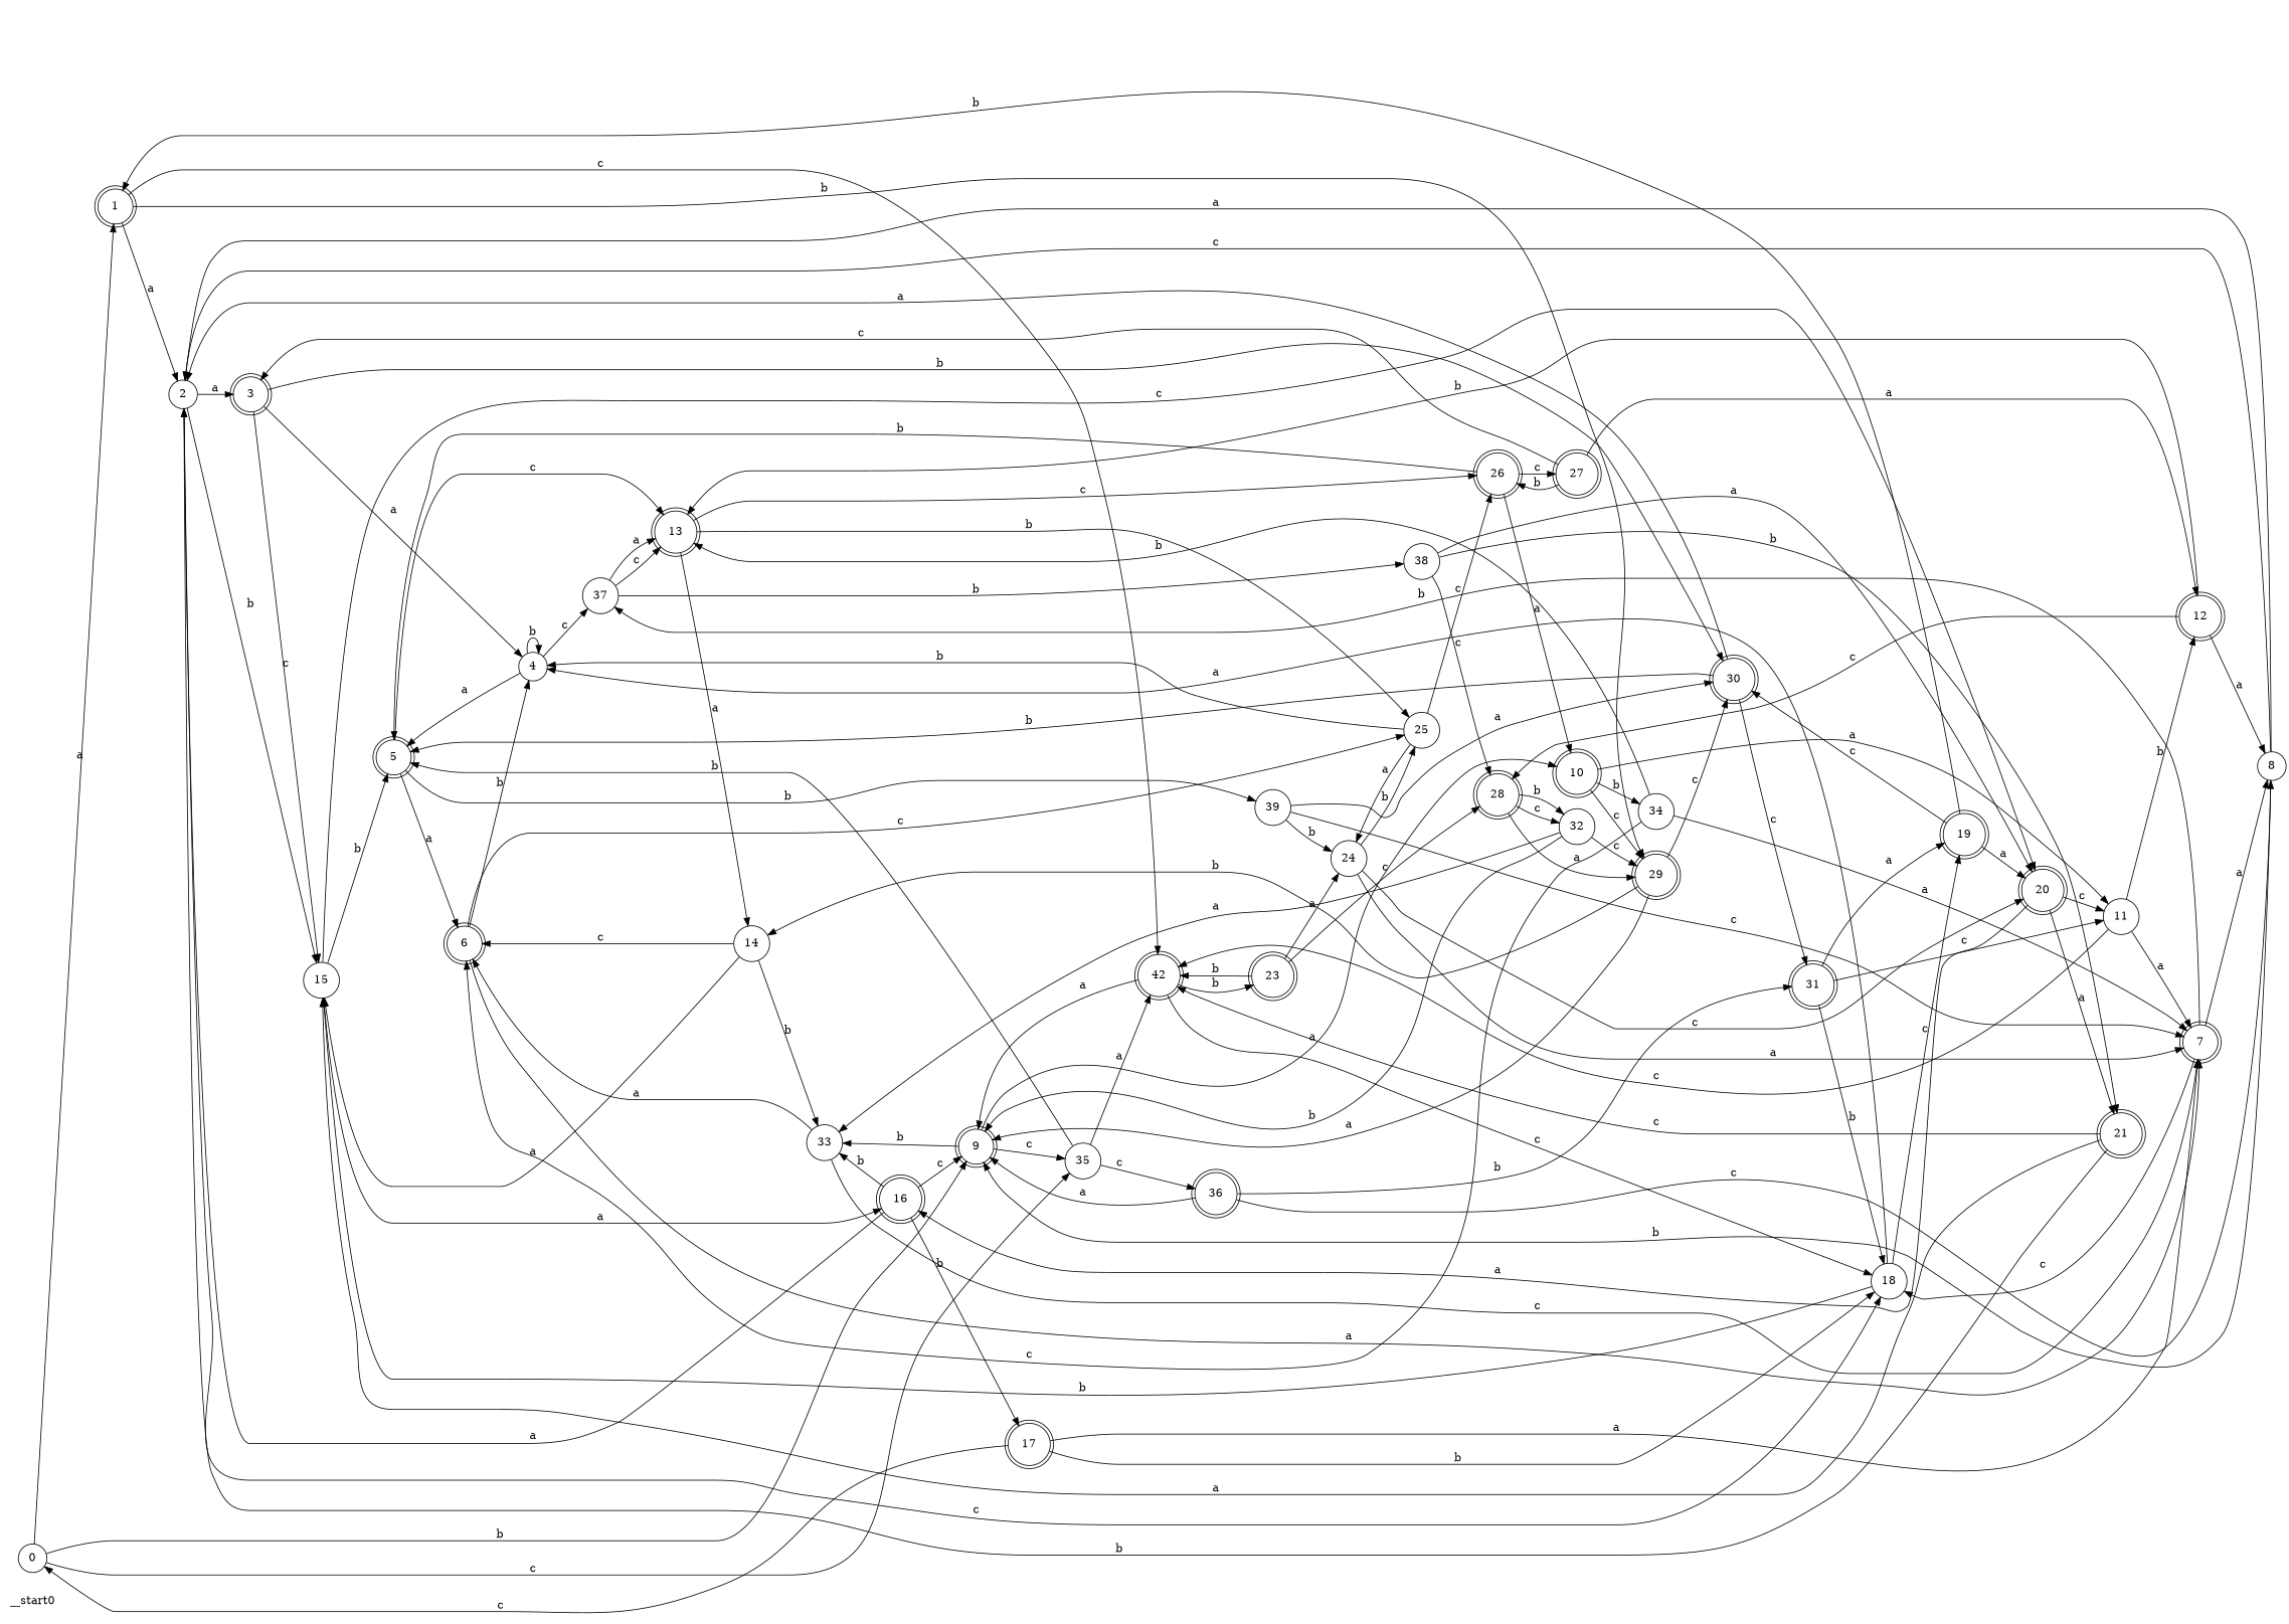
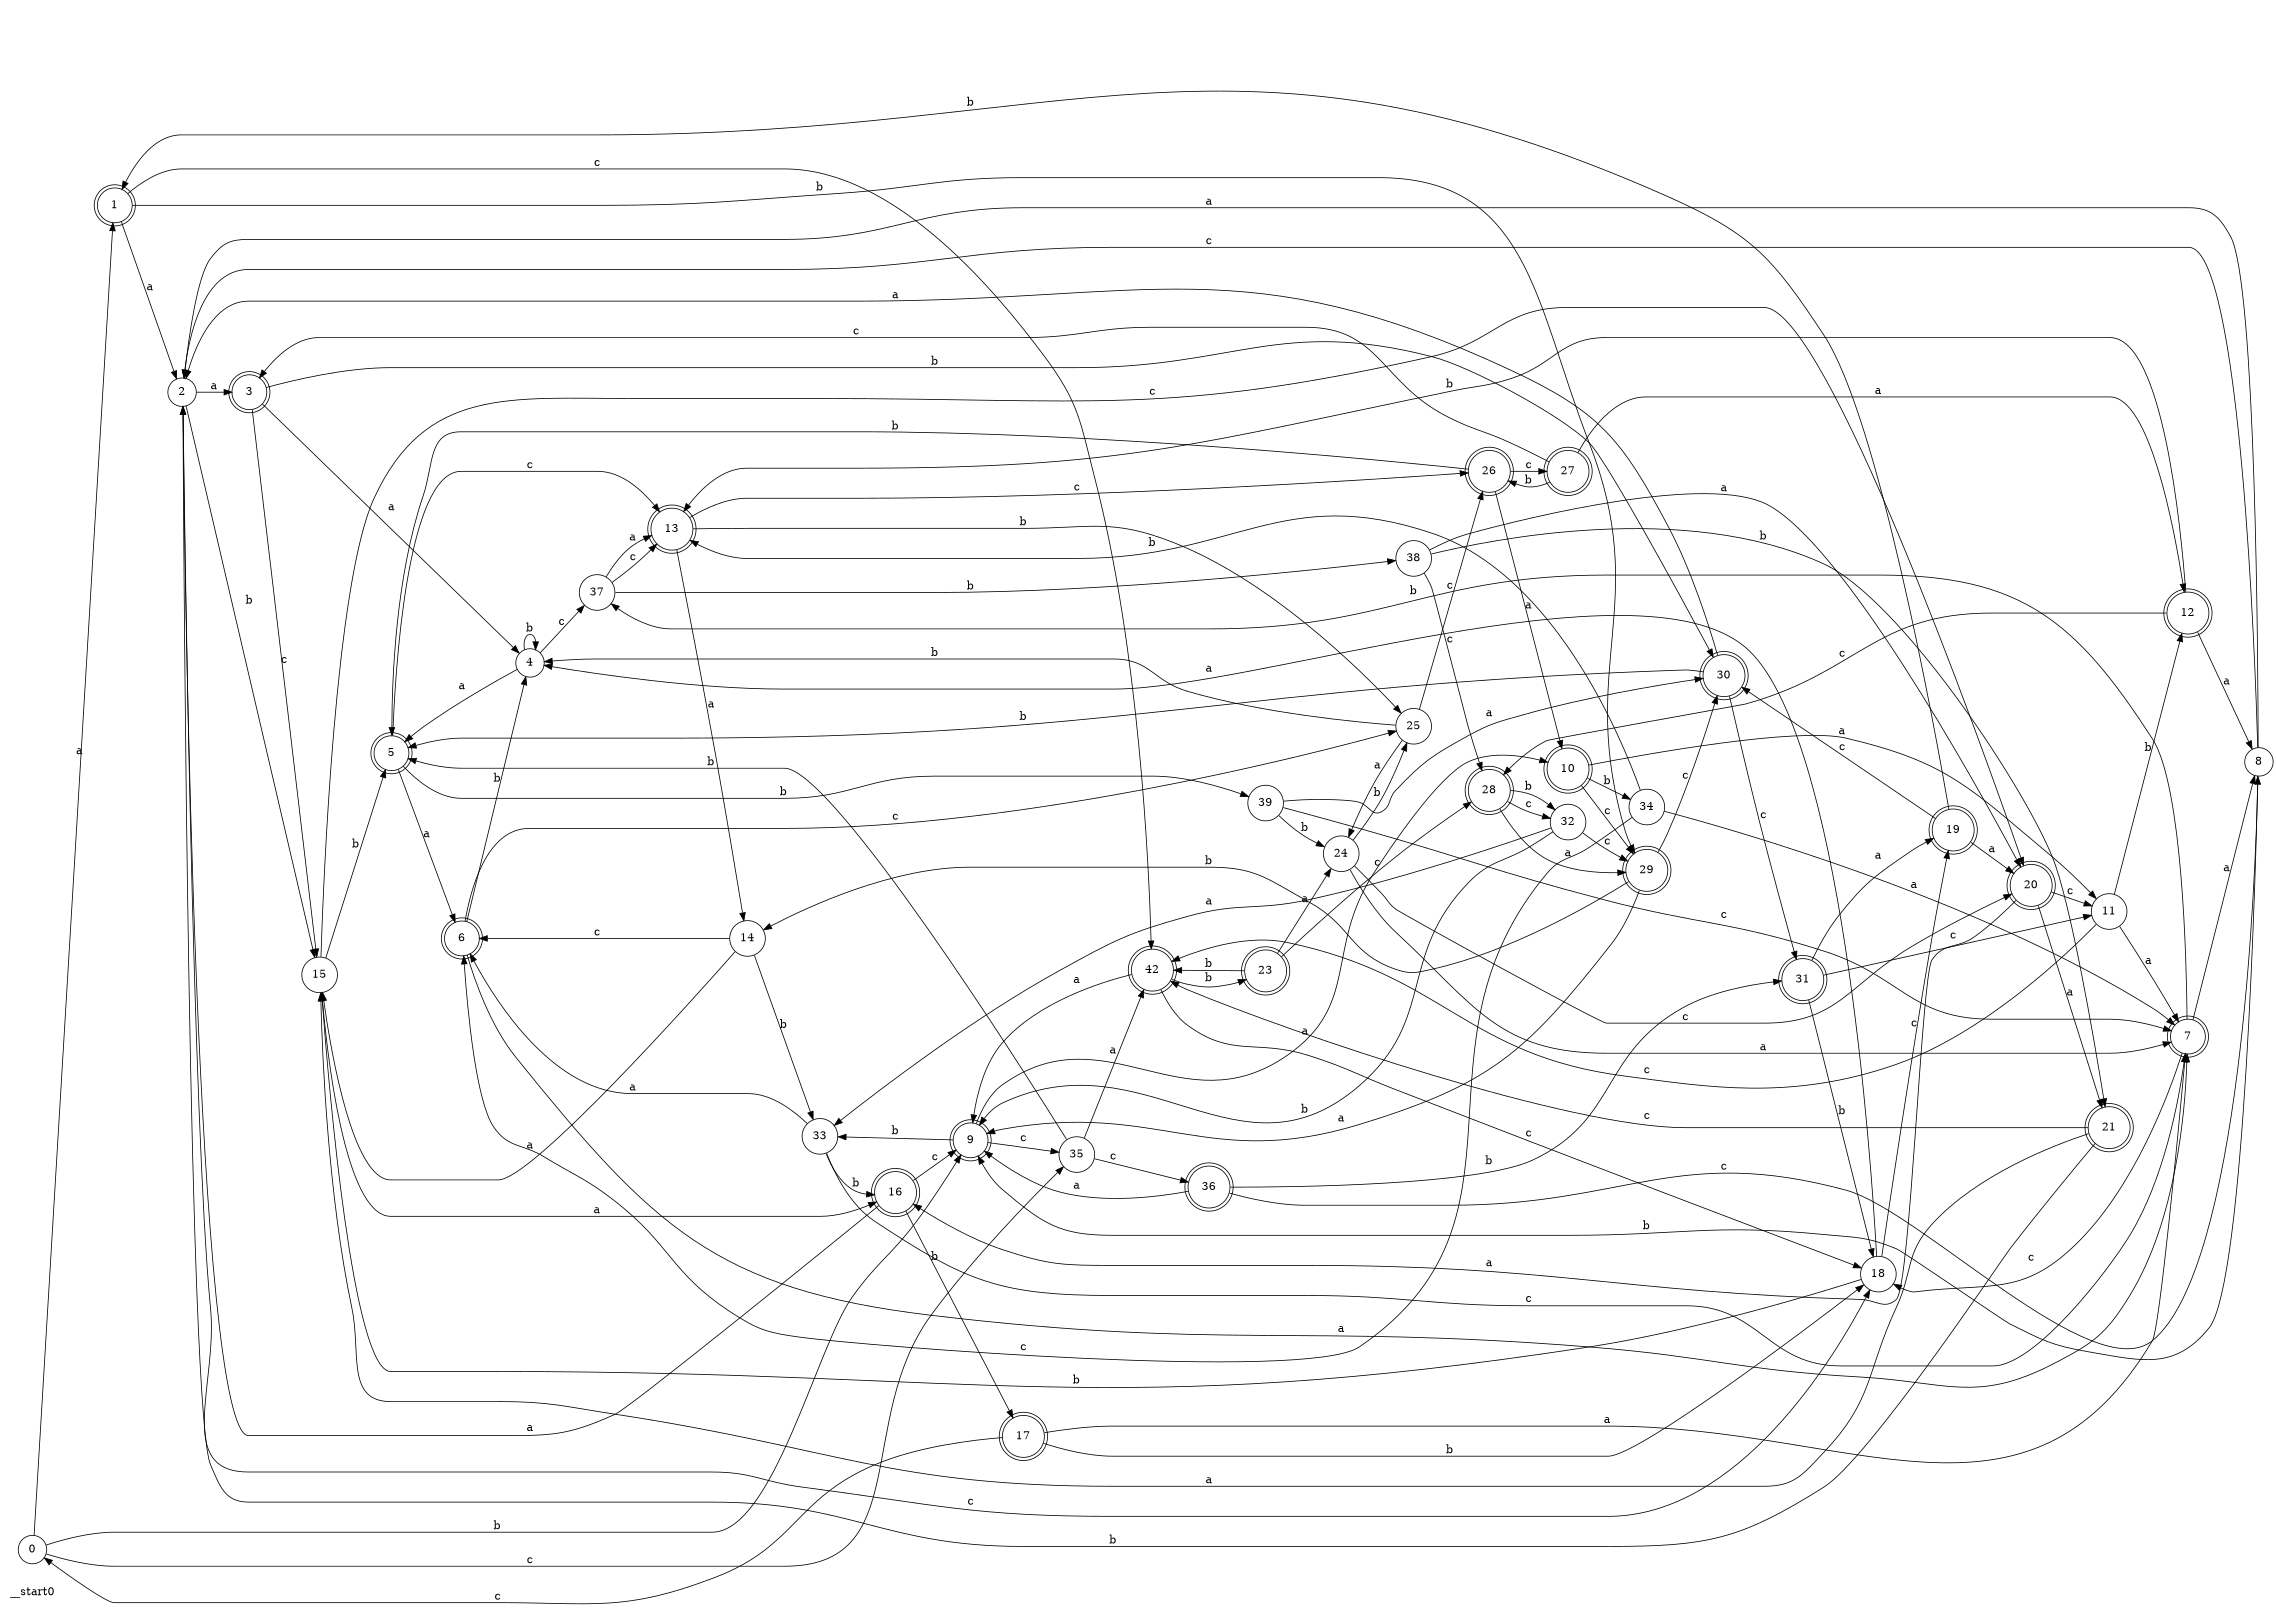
  digraph {
    rankdir=LR
    node [shape=doublecircle color=black fillcolor=white style="rounded,filled"]
    __start0 [shape=none color="" fillcolor="" style=""]
    n2 [label=0 shape=circle style=filled]
    n3 [label=1]
    n4 [label=9]
    n5 [label=35 shape=circle style=filled]
    n6 [label=2 shape=circle style=filled]
    n7 [label=42]
    n8 [label=29]
    n9 [label=10]
    n10 [label=33 shape=circle style=filled]
    n11 [label=5]
    n12 [label=36]
    n13 [label=3]
    n14 [label=15 shape=circle style=filled]
    n15 [label=18 shape=circle style=filled]
    n16 [label=23]
    n17 [label=30]
    n18 [label=14 shape=circle style=filled]
    n19 [label=4 shape=circle style=filled]
    n20 [label=16]
    n21 [label=20]
    n22 [label=19]
    n23 [label=37 shape=circle style=filled]
    n24 [label=31]
    n25 [label=6]
    n26 [label=13]
    n27 [label=39 shape=circle style=filled]
    n28 [label=38 shape=circle style=filled]
    n29 [label=7]
    n30 [label=25 shape=circle style=filled]
    n31 [label=26]
    n32 [label=24 shape=circle style=filled]
    n33 [label=8 shape=circle style=filled]
    n34 [label=11 shape=circle style=filled]
    n35 [label=34 shape=circle style=filled]
    n36 [label=12]
    n37 [label=28]
    n38 [label=32 shape=circle style=filled]
    n39 [label=27]
    n40 [label=17]
    n41 [label=21]
    n2 -> n3 [label=a]
    n2 -> n4 [label=b]
    n2 -> n5 [label=c]
    n3 -> n6 [label=a]
    n3 -> n7 [label=c]
    n3 -> n8 [label=b]
    n4 -> n5 [label=c]
    n4 -> n9 [label=a]
    n4 -> n10 [label=b]
    n5 -> n7 [label=a]
    n5 -> n11 [label=b]
    n5 -> n12 [label=c]
    n6 -> n13 [label=a]
    n6 -> n14 [label=b]
    n6 -> n15 [label=c]
    n7 -> n4 [label=a]
    n7 -> n15 [label=c]
    n7 -> n16 [label=b]
    n8 -> n4 [label=a]
    n8 -> n17 [label=c]
    n8 -> n18 [label=b]
    n9 -> n8 [label=c]
    n9 -> n34 [label=a]
    n9 -> n35 [label=b]
-   n20 -> n10 [label=b]
+   n10 -> n20 [label=b]
    n10 -> n25 [label=a]
    n10 -> n29 [label=c]
    n11 -> n25 [label=a]
    n11 -> n26 [label=c]
    n11 -> n27 [label=b]
    n12 -> n4 [label=a]
    n12 -> n24 [label=b]
    n12 -> n33 [label=c]
    n13 -> n14 [label=c]
    n13 -> n17 [label=b]
    n13 -> n19 [label=a]
    n14 -> n11 [label=b]
    n14 -> n20 [label=a]
    n14 -> n21 [label=c]
    n15 -> n14 [label=b]
    n15 -> n19 [label=a]
    n15 -> n22 [label=c]
    n16 -> n7 [label=b]
    n16 -> n32 [label=a]
    n16 -> n37 [label=c]
    n17 -> n6 [label=a]
    n17 -> n11 [label=b]
    n17 -> n24 [label=c]
    n18 -> n10 [label=b]
    n18 -> n14 [label=a]
    n18 -> n25 [label=c]
    n19 -> n11 [label=a]
    n19 -> n19 [label=b]
    n19 -> n23 [label=c]
    n20 -> n4 [label=c]
    n20 -> n6 [label=a]
    n20 -> n40 [label=b]
    n21 -> n20 [label=a]
    n21 -> n34 [label=c]
    n21 -> n41 [label=a]
    n22 -> n3 [label=b]
    n22 -> n17 [label=c]
    n22 -> n21 [label=a]
    n23 -> n26 [label=a]
    n23 -> n26 [label=c]
    n23 -> n28 [label=b]
    n24 -> n15 [label=b]
    n24 -> n22 [label=a]
    n24 -> n34 [label=c]
    n25 -> n19 [label=b]
    n25 -> n29 [label=a]
    n25 -> n30 [label=c]
    n26 -> n18 [label=a]
    n26 -> n30 [label=b]
    n26 -> n31 [label=c]
    n27 -> n17 [label=a]
    n27 -> n29 [label=c]
    n27 -> n32 [label=b]
    n28 -> n21 [label=a]
    n28 -> n37 [label=c]
    n28 -> n41 [label=b]
    n29 -> n15 [label=c]
    n29 -> n23 [label=b]
    n29 -> n33 [label=a]
    n30 -> n19 [label=b]
    n30 -> n31 [label=c]
    n30 -> n32 [label=a]
    n31 -> n9 [label=a]
    n31 -> n11 [label=b]
    n31 -> n39 [label=c]
    n32 -> n21 [label=c]
    n32 -> n29 [label=a]
    n32 -> n30 [label=b]
    n33 -> n4 [label=b]
    n33 -> n6 [label=a]
    n33 -> n6 [label=c]
    n34 -> n7 [label=c]
    n34 -> n29 [label=a]
    n34 -> n36 [label=b]
    n35 -> n25 [label=c]
    n35 -> n26 [label=b]
    n35 -> n29 [label=a]
    n36 -> n26 [label=b]
    n36 -> n33 [label=a]
    n36 -> n37 [label=c]
    n37 -> n8 [label=a]
    n37 -> n38 [label=b]
    n37 -> n38 [label=c]
    n38 -> n4 [label=b]
    n38 -> n8 [label=c]
    n38 -> n10 [label=a]
    n39 -> n13 [label=c]
    n39 -> n31 [label=b]
    n39 -> n36 [label=a]
    n40 -> n2 [label=c]
    n40 -> n15 [label=b]
    n40 -> n29 [label=a]
    n41 -> n6 [label=b]
    n41 -> n7 [label=c]
    n41 -> n14 [label=a]
  }
